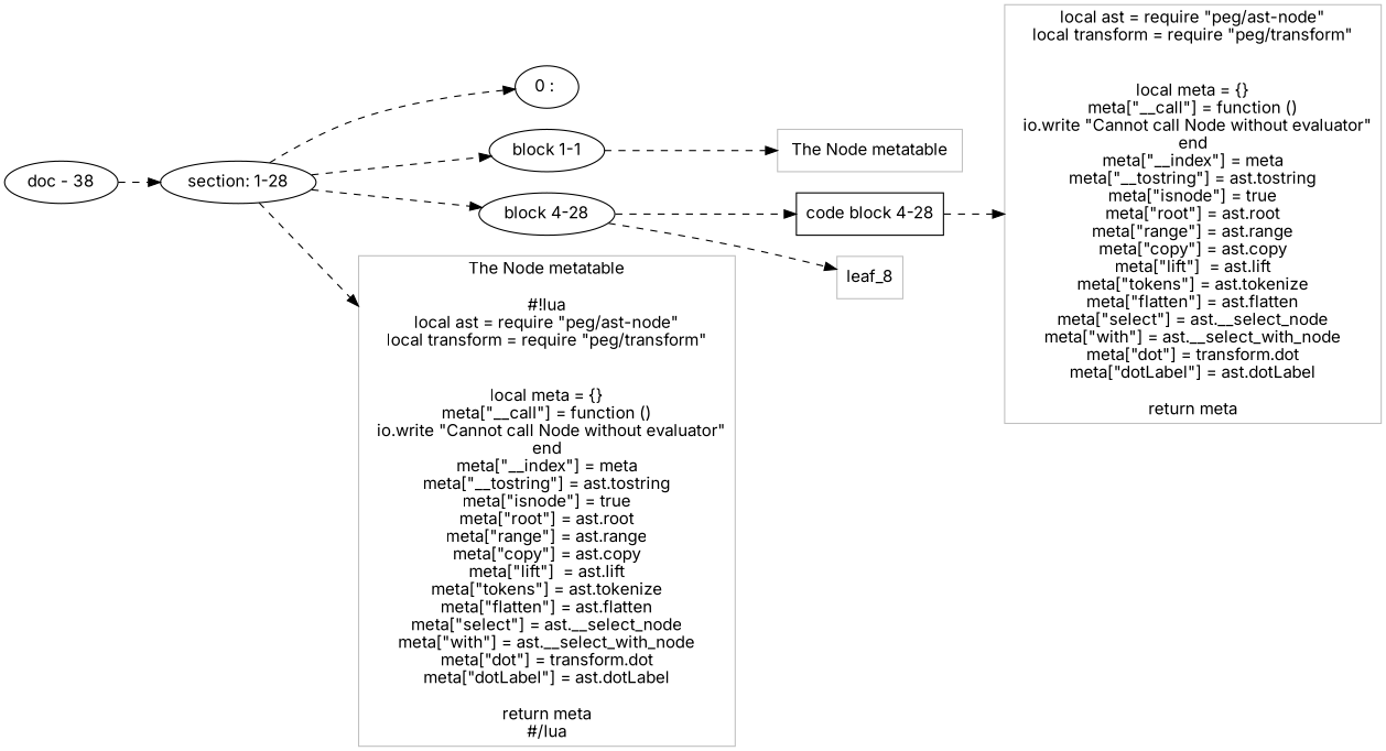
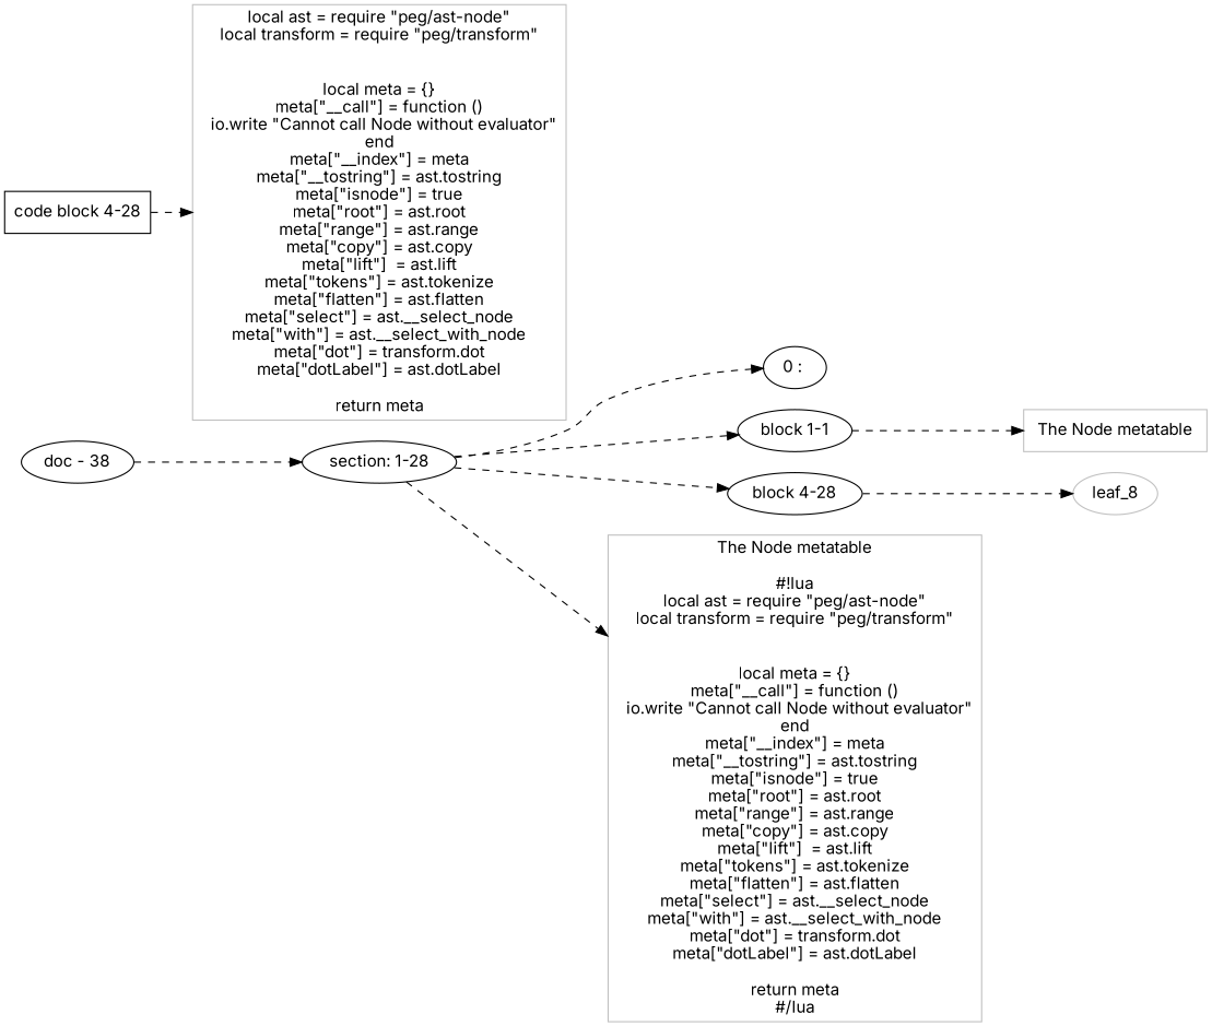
  digraph {
    fontname=Inter
    rankdir=LR
    node [fontname=Inter]
    edge [fontname=Inter style=dashed]
    n1 [label="section: 1-28"]
    n2 [label="0 : "]
    n3 [label="block 1-1"]
    n4 [label="block 4-28"]
    n5 [label="code block 4-28" shape=box]
    n6 [color=Gray label=" The Node metatable \n\n#!lua\nlocal ast = require \"peg/ast-node\"\nlocal transform = require \"peg/transform\"\n\n\nlocal meta = {}\nmeta[\"__call\"] = function ()\n  io.write \"Cannot call Node without evaluator\"\nend\nmeta[\"__index\"] = meta\nmeta[\"__tostring\"] = ast.tostring\nmeta[\"isnode\"] = true\nmeta[\"root\"] = ast.root\nmeta[\"range\"] = ast.range\nmeta[\"copy\"] = ast.copy\nmeta[\"lift\"]  = ast.lift\nmeta[\"tokens\"] = ast.tokenize\nmeta[\"flatten\"] = ast.flatten\nmeta[\"select\"] = ast.__select_node\nmeta[\"with\"] = ast.__select_with_node\nmeta[\"dot\"] = transform.dot\nmeta[\"dotLabel\"] = ast.dotLabel\n\nreturn meta\n#/lua" shape=rectangle]
    n7 [color=Gray label=" The Node metatable \n" shape=rectangle]
-   leaf_8 [color=Gray shape=rectangle]
+   leaf_8 [color=Gray shape=ellipse]
    n9 [color=Gray label="local ast = require \"peg/ast-node\"\nlocal transform = require \"peg/transform\"\n\n\nlocal meta = {}\nmeta[\"__call\"] = function ()\n  io.write \"Cannot call Node without evaluator\"\nend\nmeta[\"__index\"] = meta\nmeta[\"__tostring\"] = ast.tostring\nmeta[\"isnode\"] = true\nmeta[\"root\"] = ast.root\nmeta[\"range\"] = ast.range\nmeta[\"copy\"] = ast.copy\nmeta[\"lift\"]  = ast.lift\nmeta[\"tokens\"] = ast.tokenize\nmeta[\"flatten\"] = ast.flatten\nmeta[\"select\"] = ast.__select_node\nmeta[\"with\"] = ast.__select_with_node\nmeta[\"dot\"] = transform.dot\nmeta[\"dotLabel\"] = ast.dotLabel\n\nreturn meta" shape=rectangle]
    n10 [label="doc - 38"]
    subgraph sub_1 {
      rank=same
      n1
    }
    subgraph sub_2 {
      rank=same
      n2
      n3
      n4
    }
    subgraph sub_3 {
      rank=same
      n5
    }
    n1 -> n2
    n1 -> n3
    n1 -> n4
    n1 -> n6
    n3 -> n7
-   n4 -> n5
    n4 -> leaf_8
    n5 -> n9
    n10 -> n1
  }
